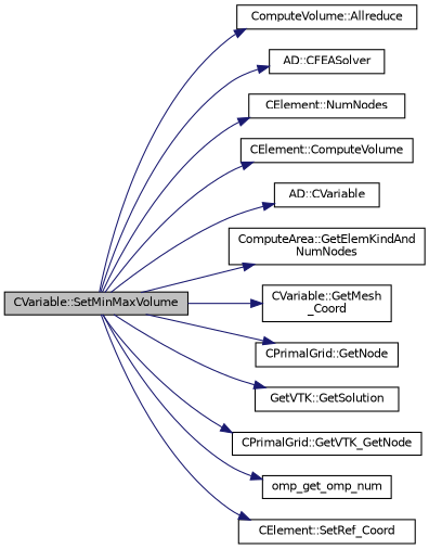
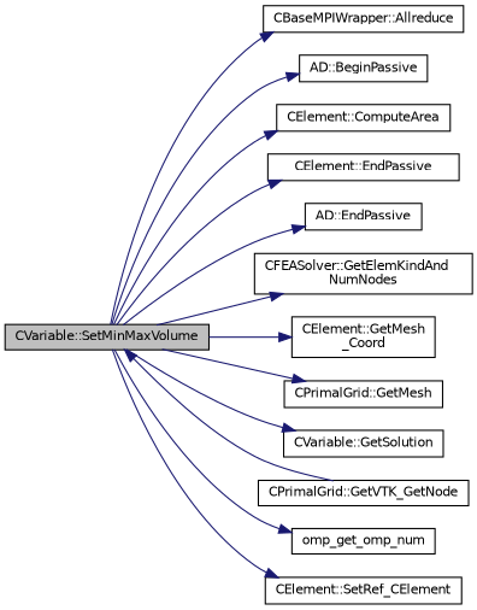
  digraph {
    rankdir=LR
    node [color=black fillcolor=white fontname=Helvetica fontsize=10 shape=record style=filled]
    edge [color=midnightblue fontname=Helvetica fontsize=10 labelfontname=Helvetica labelfontsize=10 style=solid]
    n1 [fillcolor=grey75 fontcolor=black height=0.2 label="CVariable::SetMinMaxVolume" width=0.4]
-   n2 [height=0.2 label="ComputeVolume::Allreduce" width=0.4]
-   n3 [height=0.2 label="AD::CFEASolver" width=0.4]
-   n4 [height=0.2 label="CElement::NumNodes" width=0.4]
-   n5 [height=0.2 label="CElement::ComputeVolume" width=0.4]
-   n6 [height=0.2 label="AD::CVariable" width=0.4]
-   n7 [height=0.2 label="ComputeArea::GetElemKindAnd\lNumNodes" width=0.4]
-   n8 [height=0.2 label="CVariable::GetMesh\l_Coord" width=0.4]
-   n9 [height=0.2 label="CPrimalGrid::GetNode" width=0.4]
-   n10 [height=0.2 label="GetVTK::GetSolution" width=0.4]
+   n2 [height=0.2 label="CBaseMPIWrapper::Allreduce" width=0.4]
+   n3 [height=0.2 label="AD::BeginPassive" width=0.4]
+   n4 [height=0.2 label="CElement::ComputeArea" width=0.4]
+   n5 [height=0.2 label="CElement::EndPassive" width=0.4]
+   n6 [height=0.2 label="AD::EndPassive" width=0.4]
+   n7 [height=0.2 label="CFEASolver::GetElemKindAnd\lNumNodes" width=0.4]
+   n8 [height=0.2 label="CElement::GetMesh\l_Coord" width=0.4]
+   n9 [height=0.2 label="CPrimalGrid::GetMesh" width=0.4]
+   n10 [height=0.2 label="CVariable::GetSolution" width=0.4]
    n11 [height=0.2 label="CPrimalGrid::GetVTK_GetNode" width=0.4]
    n12 [height=0.2 label=omp_get_omp_num width=0.4]
-   n13 [height=0.2 label="CElement::SetRef_Coord" width=0.4]
+   n13 [height=0.2 label="CElement::SetRef_CElement" width=0.4]
    n1 -> n2
    n1 -> n3
    n1 -> n4
    n1 -> n5
    n1 -> n6
    n1 -> n7
    n1 -> n8
    n1 -> n9
    n1 -> n10
-   n1 -> n11
+   n11 -> n1
    n1 -> n12
    n1 -> n13
  }
